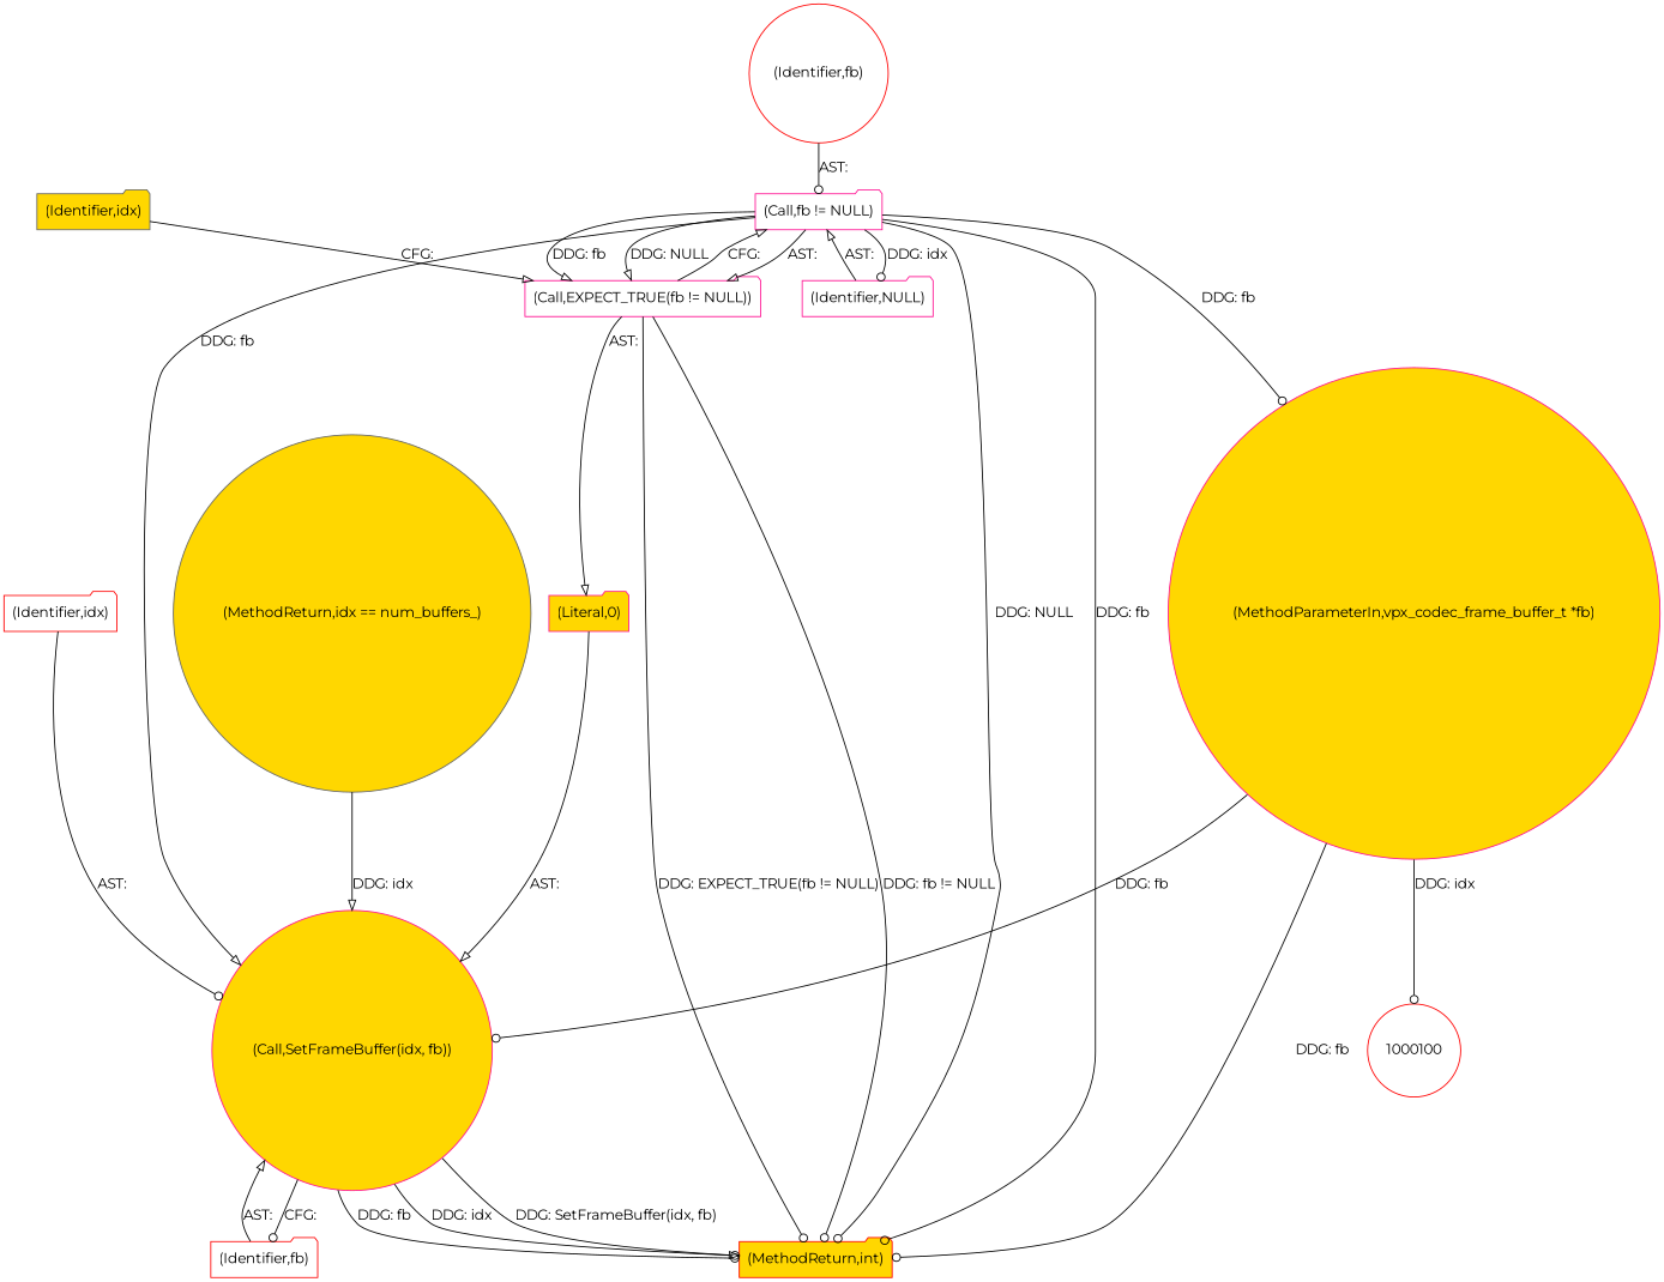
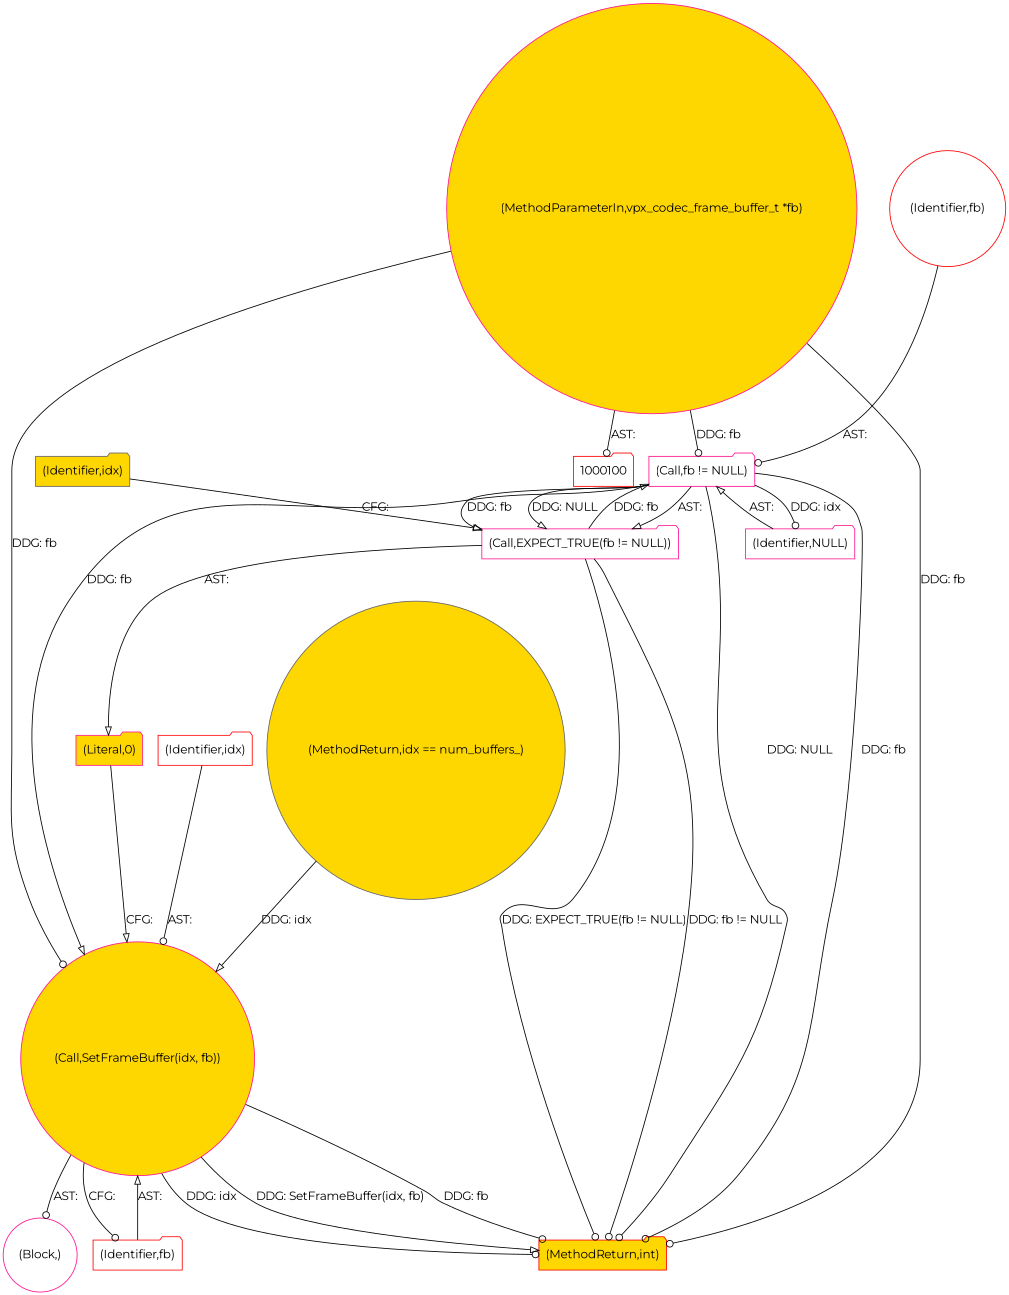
  digraph {
    fontname=Montserrat
    node [color=deeppink fillcolor=white fontname=Montserrat shape=folder style=filled]
    edge [arrowhead=odot fontname=Montserrat]
    n1 [label="(Call,fb != NULL)"]
    n2 [label="(Call,EXPECT_TRUE(fb != NULL))"]
    n3 [fillcolor=gold label="(Call,SetFrameBuffer(idx, fb))" shape=circle]
    n4 [color=red fillcolor=gold label="(MethodReturn,int)"]
    n5 [label="(Identifier,NULL)"]
    n6 [fillcolor=gold label="(Literal,0)"]
+   n7 [label="(Block,)" shape=circle]
    n8 [color=red label="(Identifier,fb)"]
    n9 [fillcolor=gold label="(MethodParameterIn,vpx_codec_frame_buffer_t *fb)" shape=circle]
-   1000100 [color=red shape=circle]
+   1000100 [color=red]
    n11 [color=red label="(Identifier,idx)"]
    n12 [color=gray40 fillcolor=gold label="(Identifier,idx)"]
    n13 [color=gray40 fillcolor=gold label="(MethodReturn,idx == num_buffers_)" shape=circle]
    n14 [color=red label="(Identifier,fb)" shape=circle]
    n1 -> n2 [arrowhead=onormal label="AST: "]
    n1 -> n2 [arrowhead=onormal label="DDG: fb"]
    n1 -> n2 [arrowhead=onormal label="DDG: NULL"]
    n1 -> n3 [arrowhead=onormal label="DDG: fb"]
    n1 -> n4 [label="DDG: NULL"]
    n1 -> n4 [label="DDG: fb"]
    n1 -> n5 [label="DDG: idx"]
-   n2 -> n1 [arrowhead=onormal label="CFG: "]
+   n2 -> n1 [arrowhead=onormal label="DDG: fb"]
    n2 -> n4 [label="DDG: EXPECT_TRUE(fb != NULL)"]
    n2 -> n4 [label="DDG: fb != NULL"]
    n2 -> n6 [arrowhead=onormal label="AST: "]
    n3 -> n4 [label="DDG: idx"]
    n3 -> n4 [arrowhead=onormal label="DDG: SetFrameBuffer(idx, fb)"]
    n3 -> n4 [label="DDG: fb"]
+   n3 -> n7 [label="AST: "]
    n3 -> n8 [label="CFG: "]
    n5 -> n1 [arrowhead=onormal label="AST: "]
-   n6 -> n3 [arrowhead=onormal label="AST: "]
+   n6 -> n3 [arrowhead=onormal label="CFG: "]
    n8 -> n3 [arrowhead=onormal label="AST: "]
-   n1 -> n9 [label="DDG: fb"]
+   n9 -> n1 [label="DDG: fb"]
    n9 -> n3 [label="DDG: fb"]
    n9 -> n4 [label="DDG: fb"]
-   n9 -> 1000100 [label="DDG: idx"]
+   n9 -> 1000100 [label="AST: "]
    n11 -> n3 [label="AST: "]
    n12 -> n2 [arrowhead=onormal label="CFG: "]
    n13 -> n3 [arrowhead=onormal label="DDG: idx"]
    n14 -> n1 [label="AST: "]
  }
